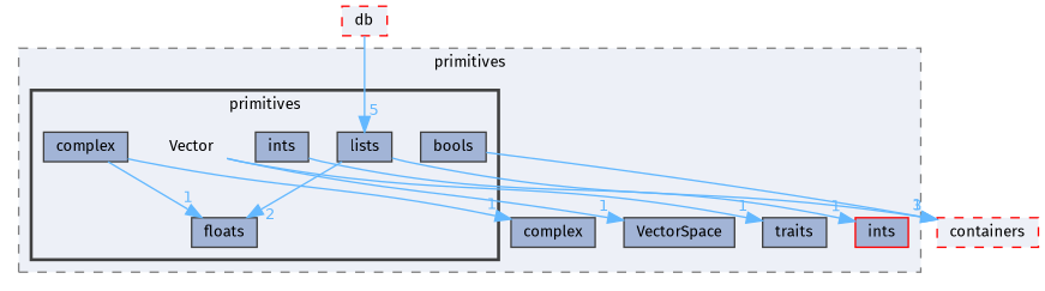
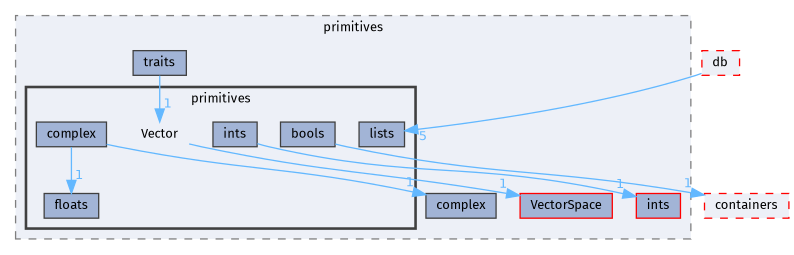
  digraph {
    compound=true
    fontname="Fira Sans"
    node [fontname="Fira Sans" fontsize=10 shape=box color=grey25 fillcolor="#a2b4d6" style=filled]
    edge [color=steelblue1 fontcolor=steelblue1 fontname="Fira Sans" fontsize=10 headlabel=1 labeldistance=1.5 labelfontname=Helvetica labelfontsize=10]
    n1 [height=0.2 label=Vector shape=plaintext width=0.4 color="" fillcolor="" style=""]
    n2 [height=0.2 label=bools width=0.4]
    n3 [height=0.2 label=complex width=0.4]
    n4 [height=0.2 label=floats width=0.4]
    n5 [height=0.2 label=ints width=0.4]
    n6 [height=0.2 label=lists width=0.4]
    n7 [color=red height=0.2 label=ints width=0.4]
-   n8 [height=0.2 label=VectorSpace width=0.4]
+   n8 [color=red height=0.2 label=VectorSpace width=0.4]
    n9 [height=0.2 label=complex width=0.4]
    n10 [height=0.2 label=traits width=0.4]
    n11 [color=red fillcolor="#edf0f7" height=0.2 label=containers style="filled,dashed" width=0.4]
    n12 [color=red fillcolor="#edf0f7" height=0.2 label=db style="filled,dashed" width=0.4]
    subgraph cluster_1 {
      bgcolor="#edf0f7"
      fontsize=10
      label=primitives
      pencolor=grey50
      style="filled,dashed"
      n7
      n8
      n9
      n10
      subgraph cluster_2 {
        bgcolor="#edf0f7"
        fontsize=10
        label=primitives
        pencolor=grey25
        style="filled,bold"
        n1
        n2
        n3
        n4
        n5
        n6
      }
    }
    n1 -> n8
-   n1 -> n10
+   n10 -> n1
    n2 -> n11
    n3 -> n4
    n3 -> n9
    n5 -> n7
-   n6 -> n4 [headlabel=2]
-   n6 -> n11 [headlabel=3]
    n12 -> n6 [headlabel=5]
  }
